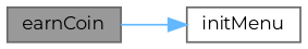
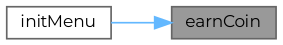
  digraph {
    rankdir=RL
    fontname=Montserrat
    node [fontname=Montserrat fontsize=10 shape=box style=filled]
    n1 [color=gray40 fillcolor=grey60 fontcolor=black height=0.2 label=earnCoin width=0.4]
    n2 [color=grey40 fillcolor=white height=0.2 label=initMenu width=0.4]
-   n2 -> n1 [color=steelblue1 dir=back fontname=Montserrat fontsize=10 labelfontname=Helvetica labelfontsize=10 style=solid]
+   n1 -> n2 [color=steelblue1 dir=back fontname=Montserrat fontsize=10 labelfontname=Helvetica labelfontsize=10 style=solid]
  }
